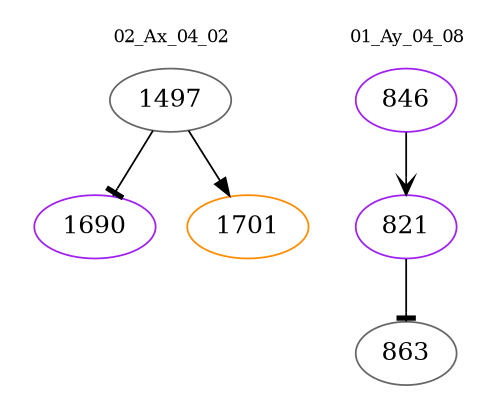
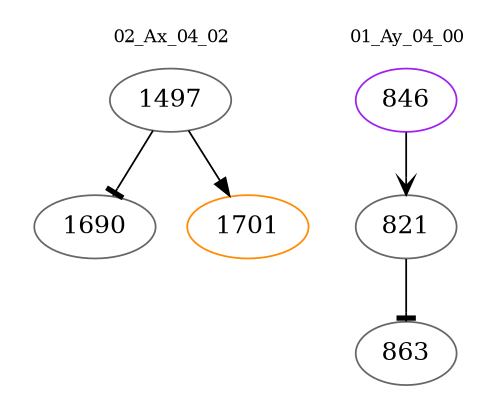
  digraph {
    node [color=gray40]
    edge [arrowhead=tee color=black]
    n1 [label=1497]
-   n2 [color=purple label=1690]
+   n2 [label=1690]
    n3 [color=darkorange label=1701]
    n4 [color=purple label=846]
-   n5 [color=purple label=821]
+   n5 [label=821]
    n6 [label=863]
    subgraph cluster_1 {
      color=white
      fontsize=10
      label="02_Ax_04_02"
      n1
      n2
      n3
    }
    subgraph cluster_2 {
      color=white
      fontsize=10
-     label="01_Ay_04_08"
+     label="01_Ay_04_00"
      n4
      n5
      n6
    }
    n1 -> n2
    n1 -> n3 [arrowhead=normal]
    n4 -> n5 [arrowhead=vee]
    n5 -> n6
  }
